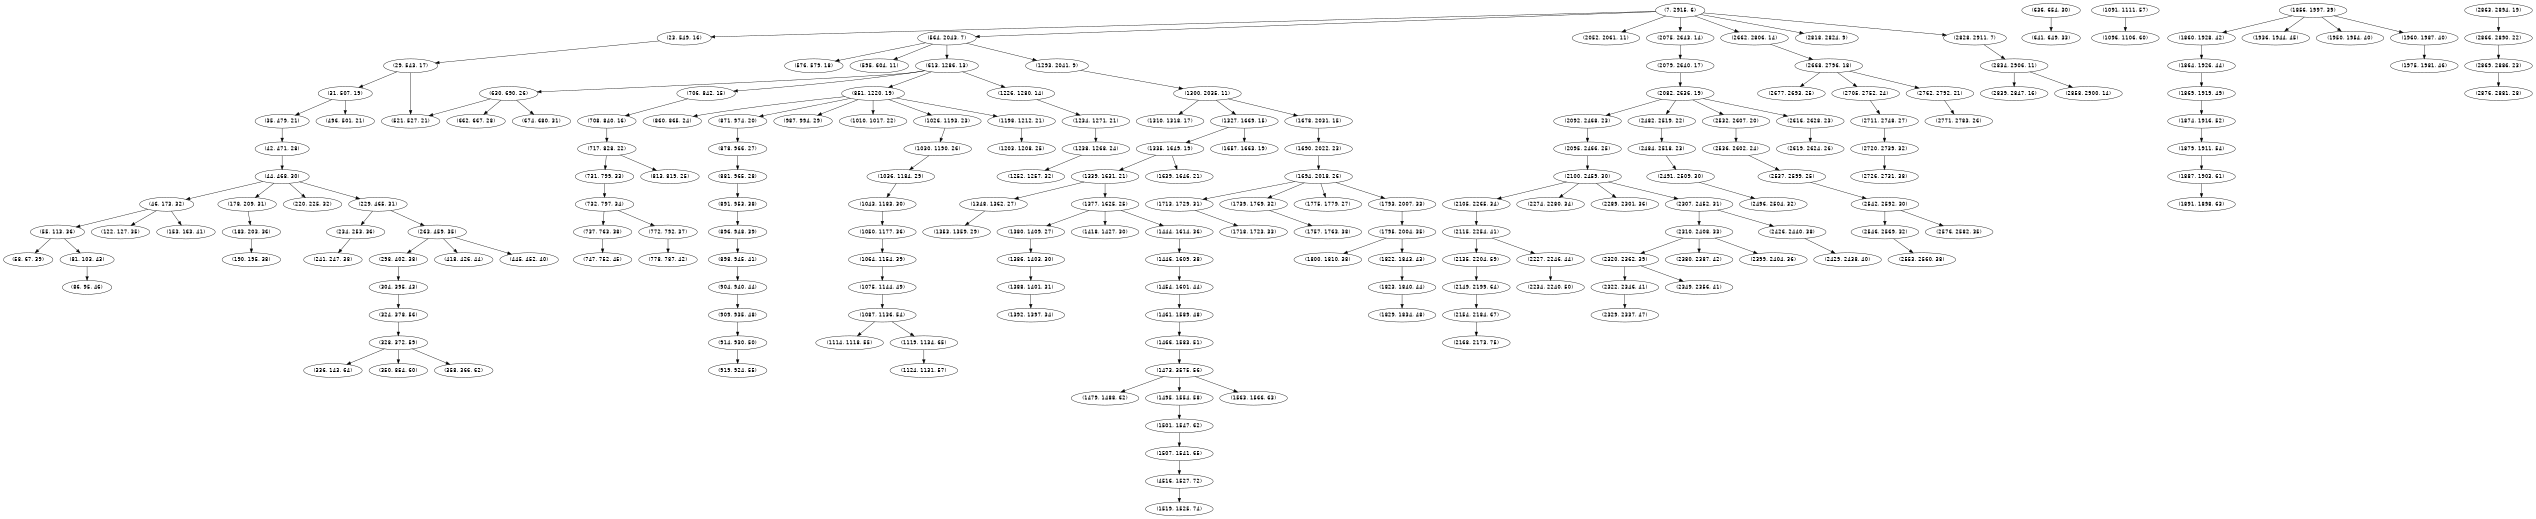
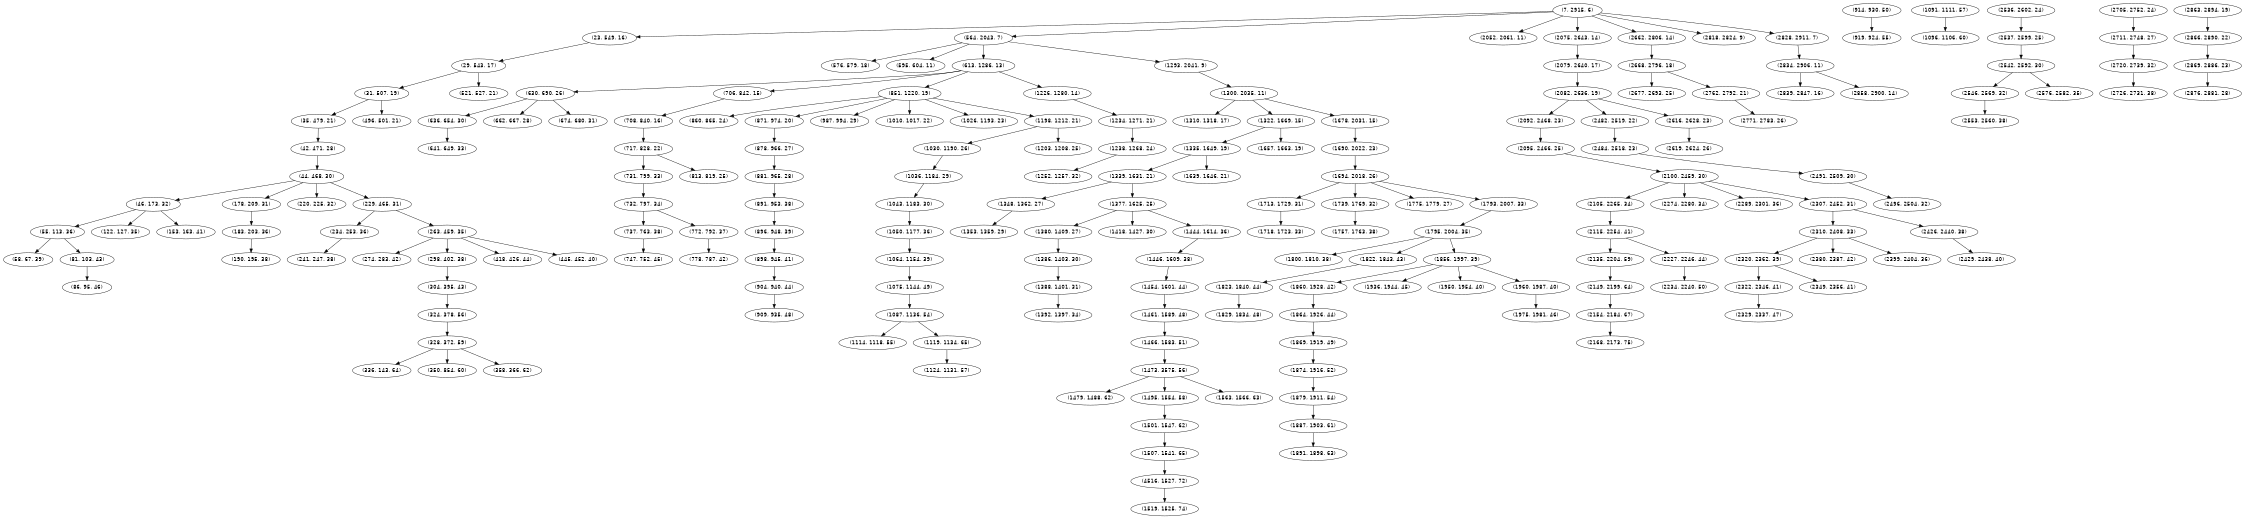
  digraph {
    fontname="DejaVu Sans"
    node [fontname="DejaVu Sans"]
    edge [fontname="DejaVu Sans"]
    "(7, 2915, 6)"
    "(23, 549, 16)"
    "(564, 2043, 7)"
    "(2052, 2061, 11)"
    "(2075, 2643, 14)"
    "(2662, 2806, 14)"
    "(2818, 2824, 9)"
    "(2828, 2911, 7)"
    "(29, 543, 17)"
    "(576, 579, 18)"
    "(595, 604, 11)"
    "(613, 1286, 13)"
    "(1293, 2041, 9)"
    "(2079, 2640, 17)"
    "(2668, 2796, 18)"
    "(2834, 2906, 11)"
    "(31, 507, 19)"
    "(521, 527, 21)"
    "(35, 479, 21)"
    "(496, 501, 21)"
    "(42, 471, 28)"
    "(44, 468, 30)"
    "(46, 173, 32)"
    "(178, 209, 31)"
    "(220, 225, 32)"
    "(229, 465, 31)"
    "(55, 113, 36)"
    "(122, 127, 35)"
    "(153, 163, 41)"
    "(183, 203, 36)"
    "(234, 253, 36)"
    "(263, 459, 35)"
    "(58, 67, 39)"
    "(81, 103, 43)"
    "(86, 95, 46)"
    "(190, 195, 38)"
    "(241, 247, 38)"
+   "(274, 283, 42)"
    "(298, 402, 38)"
    "(418, 426, 44)"
    "(445, 452, 40)"
    "(304, 395, 43)"
    "(324, 378, 56)"
    "(328, 372, 59)"
    n45 [label="(336, 143, 64)"]
    n46 [label="(350, 854, 60)"]
    "(358, 366, 62)"
    "(630, 690, 26)"
    "(706, 842, 15)"
    "(851, 1220, 19)"
    "(1226, 1280, 14)"
    "(1300, 2035, 11)"
    "(636, 654, 30)"
    "(662, 667, 28)"
    "(674, 680, 31)"
    "(708, 840, 16)"
    "(860, 865, 24)"
    "(871, 974, 20)"
    "(987, 994, 29)"
    "(1010, 1017, 22)"
    "(1026, 1193, 23)"
    "(1198, 1212, 21)"
    "(1234, 1271, 21)"
    "(641, 649, 33)"
    "(717, 828, 22)"
    "(731, 799, 33)"
    "(813, 819, 25)"
    "(732, 797, 34)"
    "(737, 763, 38)"
    "(772, 792, 37)"
    "(747, 752, 45)"
    "(778, 787, 42)"
    "(878, 966, 27)"
    "(1030, 1190, 26)"
    "(1203, 1208, 25)"
    "(881, 965, 28)"
    "(891, 953, 38)"
    "(896, 948, 39)"
    "(898, 945, 41)"
    "(904, 940, 44)"
    "(909, 935, 48)"
    "(914, 930, 50)"
    "(919, 924, 55)"
    "(1036, 1184, 29)"
    "(1043, 1183, 30)"
    "(1050, 1177, 36)"
    "(1064, 1154, 39)"
    "(1075, 1144, 49)"
    "(1087, 1136, 54)"
    "(1114, 1118, 55)"
    n91 [label="(1119, 1134, 65)"]
    "(1091, 1111, 57)"
    "(1096, 1106, 60)"
    "(1124, 1131, 57)"
    "(1238, 1268, 24)"
    "(1252, 1257, 32)"
    "(1310, 1318, 17)"
-   "(1327, 1669, 15)"
+   "(1327, 1669, 15)" [label="(1322, 1669, 15)"]
    "(1678, 2031, 15)"
    "(1335, 1649, 19)"
    "(1657, 1663, 19)"
    "(1690, 2022, 23)"
    "(1339, 1631, 21)"
    "(1639, 1646, 21)"
    "(1348, 1362, 27)"
    "(1377, 1625, 25)"
    "(1353, 1359, 29)"
    "(1380, 1409, 27)"
    "(1418, 1427, 30)"
    "(1444, 1614, 36)"
    "(1386, 1403, 30)"
    "(1446, 1609, 38)"
    "(1388, 1401, 31)"
    "(1392, 1397, 34)"
    "(1454, 1601, 44)"
    "(1461, 1589, 48)"
    "(1466, 1583, 51)"
    n118 [label="(1473, 3575, 56)"]
    "(1479, 1488, 62)"
    "(1495, 1554, 58)"
    "(1563, 1566, 63)"
    "(1501, 1547, 62)"
    "(1507, 1541, 65)"
    n124 [label="(4516, 1527, 72)"]
    "(1519, 1525, 74)"
    "(1694, 2018, 26)"
    "(1713, 1729, 31)"
    "(1739, 1769, 32)"
    "(1775, 1779, 27)"
    "(1793, 2007, 33)"
    "(1718, 1723, 33)"
    "(1757, 1763, 38)"
    "(1795, 2004, 35)"
    "(1800, 1810, 38)"
    "(1822, 1843, 43)"
    "(1856, 1997, 39)"
    "(1823, 1840, 44)"
    "(1860, 1928, 42)"
    "(1936, 1944, 45)"
    "(1950, 1954, 40)"
    "(1960, 1987, 40)"
    "(1829, 1834, 48)"
    "(1864, 1926, 44)"
    "(1975, 1981, 46)"
    "(1869, 1919, 49)"
    "(1874, 1916, 52)"
    "(1879, 1911, 54)"
    "(1887, 1903, 61)"
    "(1891, 1898, 63)"
    "(2082, 2636, 19)"
    "(2092, 2468, 23)"
    "(2482, 2519, 22)"
-   "(2532, 2607, 20)"
    "(2616, 2628, 23)"
    "(2095, 2466, 25)"
    "(2484, 2518, 23)"
    "(2536, 2602, 24)"
    "(2619, 2624, 26)"
    "(2100, 2459, 30)"
    "(2105, 2265, 34)"
    "(2274, 2280, 34)"
    "(2289, 2301, 36)"
    "(2307, 2452, 31)"
    "(2115, 2254, 41)"
    "(2310, 2408, 33)"
    "(2426, 2440, 38)"
    "(2135, 2204, 59)"
    "(2227, 2246, 44)"
    "(2149, 2199, 64)"
    "(2234, 2240, 50)"
    "(2154, 2184, 67)"
    "(2168, 2173, 75)"
    "(2320, 2362, 39)"
    "(2380, 2387, 42)"
    "(2399, 2404, 36)"
    "(2429, 2438, 40)"
    "(2322, 2346, 41)"
    "(2349, 2356, 41)"
    "(2329, 2337, 47)"
    "(2491, 2509, 30)"
    "(2496, 2504, 32)"
    "(2537, 2599, 25)"
    "(2542, 2592, 30)"
    "(2546, 2569, 32)"
    "(2576, 2582, 35)"
    "(2553, 2560, 38)"
    "(2677, 2693, 25)"
    "(2705, 2752, 24)"
    "(2762, 2792, 21)"
    "(2711, 2748, 27)"
    "(2771, 2783, 26)"
    "(2720, 2739, 32)"
    "(2726, 2731, 38)"
    "(2839, 2847, 16)"
    "(2858, 2900, 14)"
    "(2863, 2894, 19)"
    "(2866, 2890, 22)"
    "(2869, 2886, 23)"
    "(2876, 2881, 28)"
    "(7, 2915, 6)" -> "(23, 549, 16)"
    "(7, 2915, 6)" -> "(564, 2043, 7)"
    "(7, 2915, 6)" -> "(2052, 2061, 11)"
    "(7, 2915, 6)" -> "(2075, 2643, 14)"
    "(7, 2915, 6)" -> "(2662, 2806, 14)"
    "(7, 2915, 6)" -> "(2818, 2824, 9)"
    "(7, 2915, 6)" -> "(2828, 2911, 7)"
    "(23, 549, 16)" -> "(29, 543, 17)"
    "(564, 2043, 7)" -> "(576, 579, 18)"
    "(564, 2043, 7)" -> "(595, 604, 11)"
    "(564, 2043, 7)" -> "(613, 1286, 13)"
    "(564, 2043, 7)" -> "(1293, 2041, 9)"
    "(2075, 2643, 14)" -> "(2079, 2640, 17)"
    "(2662, 2806, 14)" -> "(2668, 2796, 18)"
    "(2828, 2911, 7)" -> "(2834, 2906, 11)"
    "(29, 543, 17)" -> "(31, 507, 19)"
    "(29, 543, 17)" -> "(521, 527, 21)"
    "(613, 1286, 13)" -> "(630, 690, 26)"
    "(613, 1286, 13)" -> "(706, 842, 15)"
    "(613, 1286, 13)" -> "(851, 1220, 19)"
    "(613, 1286, 13)" -> "(1226, 1280, 14)"
    "(1293, 2041, 9)" -> "(1300, 2035, 11)"
    "(2079, 2640, 17)" -> "(2082, 2636, 19)"
    "(2668, 2796, 18)" -> "(2677, 2693, 25)"
-   "(2668, 2796, 18)" -> "(2705, 2752, 24)"
    "(2668, 2796, 18)" -> "(2762, 2792, 21)"
    "(2834, 2906, 11)" -> "(2839, 2847, 16)"
    "(2834, 2906, 11)" -> "(2858, 2900, 14)"
    "(31, 507, 19)" -> "(35, 479, 21)"
    "(31, 507, 19)" -> "(496, 501, 21)"
    "(35, 479, 21)" -> "(42, 471, 28)"
    "(42, 471, 28)" -> "(44, 468, 30)"
    "(44, 468, 30)" -> "(46, 173, 32)"
    "(44, 468, 30)" -> "(178, 209, 31)"
    "(44, 468, 30)" -> "(220, 225, 32)"
    "(44, 468, 30)" -> "(229, 465, 31)"
    "(46, 173, 32)" -> "(55, 113, 36)"
    "(46, 173, 32)" -> "(122, 127, 35)"
    "(46, 173, 32)" -> "(153, 163, 41)"
    "(178, 209, 31)" -> "(183, 203, 36)"
    "(229, 465, 31)" -> "(234, 253, 36)"
    "(229, 465, 31)" -> "(263, 459, 35)"
    "(55, 113, 36)" -> "(58, 67, 39)"
    "(55, 113, 36)" -> "(81, 103, 43)"
    "(183, 203, 36)" -> "(190, 195, 38)"
    "(234, 253, 36)" -> "(241, 247, 38)"
+   "(263, 459, 35)" -> "(274, 283, 42)"
    "(263, 459, 35)" -> "(298, 402, 38)"
    "(263, 459, 35)" -> "(418, 426, 44)"
    "(263, 459, 35)" -> "(445, 452, 40)"
    "(81, 103, 43)" -> "(86, 95, 46)"
    "(298, 402, 38)" -> "(304, 395, 43)"
    "(304, 395, 43)" -> "(324, 378, 56)"
    "(324, 378, 56)" -> "(328, 372, 59)"
    "(328, 372, 59)" -> n45
    "(328, 372, 59)" -> n46
    "(328, 372, 59)" -> "(358, 366, 62)"
-   "(630, 690, 26)" -> "(521, 527, 21)"
+   "(630, 690, 26)" -> "(636, 654, 30)"
    "(630, 690, 26)" -> "(662, 667, 28)"
    "(630, 690, 26)" -> "(674, 680, 31)"
    "(706, 842, 15)" -> "(708, 840, 16)"
    "(851, 1220, 19)" -> "(860, 865, 24)"
    "(851, 1220, 19)" -> "(871, 974, 20)"
    "(851, 1220, 19)" -> "(987, 994, 29)"
    "(851, 1220, 19)" -> "(1010, 1017, 22)"
    "(851, 1220, 19)" -> "(1026, 1193, 23)"
    "(851, 1220, 19)" -> "(1198, 1212, 21)"
    "(1226, 1280, 14)" -> "(1234, 1271, 21)"
    "(1300, 2035, 11)" -> "(1310, 1318, 17)"
    "(1300, 2035, 11)" -> "(1327, 1669, 15)"
    "(1300, 2035, 11)" -> "(1678, 2031, 15)"
    "(636, 654, 30)" -> "(641, 649, 33)"
    "(708, 840, 16)" -> "(717, 828, 22)"
    "(871, 974, 20)" -> "(878, 966, 27)"
-   "(1026, 1193, 23)" -> "(1030, 1190, 26)"
+   "(1198, 1212, 21)" -> "(1030, 1190, 26)"
    "(1198, 1212, 21)" -> "(1203, 1208, 25)"
    "(1234, 1271, 21)" -> "(1238, 1268, 24)"
    "(717, 828, 22)" -> "(731, 799, 33)"
    "(717, 828, 22)" -> "(813, 819, 25)"
    "(731, 799, 33)" -> "(732, 797, 34)"
    "(732, 797, 34)" -> "(737, 763, 38)"
    "(732, 797, 34)" -> "(772, 792, 37)"
    "(737, 763, 38)" -> "(747, 752, 45)"
    "(772, 792, 37)" -> "(778, 787, 42)"
    "(878, 966, 27)" -> "(881, 965, 28)"
    "(1030, 1190, 26)" -> "(1036, 1184, 29)"
    "(881, 965, 28)" -> "(891, 953, 38)"
    "(891, 953, 38)" -> "(896, 948, 39)"
    "(896, 948, 39)" -> "(898, 945, 41)"
    "(898, 945, 41)" -> "(904, 940, 44)"
    "(904, 940, 44)" -> "(909, 935, 48)"
-   "(909, 935, 48)" -> "(914, 930, 50)"
    "(914, 930, 50)" -> "(919, 924, 55)"
    "(1036, 1184, 29)" -> "(1043, 1183, 30)"
    "(1043, 1183, 30)" -> "(1050, 1177, 36)"
    "(1050, 1177, 36)" -> "(1064, 1154, 39)"
    "(1064, 1154, 39)" -> "(1075, 1144, 49)"
    "(1075, 1144, 49)" -> "(1087, 1136, 54)"
    "(1087, 1136, 54)" -> "(1114, 1118, 55)"
    "(1087, 1136, 54)" -> n91
    n91 -> "(1124, 1131, 57)"
    "(1091, 1111, 57)" -> "(1096, 1106, 60)"
    "(1238, 1268, 24)" -> "(1252, 1257, 32)"
    "(1327, 1669, 15)" -> "(1335, 1649, 19)"
    "(1327, 1669, 15)" -> "(1657, 1663, 19)"
    "(1678, 2031, 15)" -> "(1690, 2022, 23)"
    "(1335, 1649, 19)" -> "(1339, 1631, 21)"
    "(1335, 1649, 19)" -> "(1639, 1646, 21)"
    "(1690, 2022, 23)" -> "(1694, 2018, 26)"
    "(1339, 1631, 21)" -> "(1348, 1362, 27)"
    "(1339, 1631, 21)" -> "(1377, 1625, 25)"
    "(1348, 1362, 27)" -> "(1353, 1359, 29)"
    "(1377, 1625, 25)" -> "(1380, 1409, 27)"
    "(1377, 1625, 25)" -> "(1418, 1427, 30)"
    "(1377, 1625, 25)" -> "(1444, 1614, 36)"
    "(1380, 1409, 27)" -> "(1386, 1403, 30)"
    "(1444, 1614, 36)" -> "(1446, 1609, 38)"
    "(1386, 1403, 30)" -> "(1388, 1401, 31)"
    "(1446, 1609, 38)" -> "(1454, 1601, 44)"
    "(1388, 1401, 31)" -> "(1392, 1397, 34)"
    "(1454, 1601, 44)" -> "(1461, 1589, 48)"
    "(1461, 1589, 48)" -> "(1466, 1583, 51)"
    "(1466, 1583, 51)" -> n118
    n118 -> "(1479, 1488, 62)"
    n118 -> "(1495, 1554, 58)"
    n118 -> "(1563, 1566, 63)"
    "(1495, 1554, 58)" -> "(1501, 1547, 62)"
    "(1501, 1547, 62)" -> "(1507, 1541, 65)"
    "(1507, 1541, 65)" -> n124
    n124 -> "(1519, 1525, 74)"
    "(1694, 2018, 26)" -> "(1713, 1729, 31)"
    "(1694, 2018, 26)" -> "(1739, 1769, 32)"
    "(1694, 2018, 26)" -> "(1775, 1779, 27)"
    "(1694, 2018, 26)" -> "(1793, 2007, 33)"
    "(1713, 1729, 31)" -> "(1718, 1723, 33)"
    "(1739, 1769, 32)" -> "(1757, 1763, 38)"
    "(1793, 2007, 33)" -> "(1795, 2004, 35)"
    "(1795, 2004, 35)" -> "(1800, 1810, 38)"
    "(1795, 2004, 35)" -> "(1822, 1843, 43)"
+   "(1795, 2004, 35)" -> "(1856, 1997, 39)"
    "(1822, 1843, 43)" -> "(1823, 1840, 44)"
    "(1856, 1997, 39)" -> "(1860, 1928, 42)"
    "(1856, 1997, 39)" -> "(1936, 1944, 45)"
    "(1856, 1997, 39)" -> "(1950, 1954, 40)"
    "(1856, 1997, 39)" -> "(1960, 1987, 40)"
    "(1823, 1840, 44)" -> "(1829, 1834, 48)"
    "(1860, 1928, 42)" -> "(1864, 1926, 44)"
    "(1960, 1987, 40)" -> "(1975, 1981, 46)"
    "(1864, 1926, 44)" -> "(1869, 1919, 49)"
    "(1869, 1919, 49)" -> "(1874, 1916, 52)"
    "(1874, 1916, 52)" -> "(1879, 1911, 54)"
    "(1879, 1911, 54)" -> "(1887, 1903, 61)"
    "(1887, 1903, 61)" -> "(1891, 1898, 63)"
    "(2082, 2636, 19)" -> "(2092, 2468, 23)"
    "(2082, 2636, 19)" -> "(2482, 2519, 22)"
-   "(2082, 2636, 19)" -> "(2532, 2607, 20)"
    "(2082, 2636, 19)" -> "(2616, 2628, 23)"
    "(2092, 2468, 23)" -> "(2095, 2466, 25)"
    "(2482, 2519, 22)" -> "(2484, 2518, 23)"
-   "(2532, 2607, 20)" -> "(2536, 2602, 24)"
    "(2616, 2628, 23)" -> "(2619, 2624, 26)"
    "(2095, 2466, 25)" -> "(2100, 2459, 30)"
    "(2484, 2518, 23)" -> "(2491, 2509, 30)"
    "(2536, 2602, 24)" -> "(2537, 2599, 25)"
    "(2100, 2459, 30)" -> "(2105, 2265, 34)"
    "(2100, 2459, 30)" -> "(2274, 2280, 34)"
    "(2100, 2459, 30)" -> "(2289, 2301, 36)"
    "(2100, 2459, 30)" -> "(2307, 2452, 31)"
    "(2105, 2265, 34)" -> "(2115, 2254, 41)"
    "(2307, 2452, 31)" -> "(2310, 2408, 33)"
    "(2307, 2452, 31)" -> "(2426, 2440, 38)"
    "(2115, 2254, 41)" -> "(2135, 2204, 59)"
    "(2115, 2254, 41)" -> "(2227, 2246, 44)"
    "(2310, 2408, 33)" -> "(2320, 2362, 39)"
    "(2310, 2408, 33)" -> "(2380, 2387, 42)"
    "(2310, 2408, 33)" -> "(2399, 2404, 36)"
    "(2426, 2440, 38)" -> "(2429, 2438, 40)"
    "(2135, 2204, 59)" -> "(2149, 2199, 64)"
    "(2227, 2246, 44)" -> "(2234, 2240, 50)"
    "(2149, 2199, 64)" -> "(2154, 2184, 67)"
    "(2154, 2184, 67)" -> "(2168, 2173, 75)"
    "(2320, 2362, 39)" -> "(2322, 2346, 41)"
    "(2320, 2362, 39)" -> "(2349, 2356, 41)"
    "(2322, 2346, 41)" -> "(2329, 2337, 47)"
    "(2491, 2509, 30)" -> "(2496, 2504, 32)"
    "(2537, 2599, 25)" -> "(2542, 2592, 30)"
    "(2542, 2592, 30)" -> "(2546, 2569, 32)"
    "(2542, 2592, 30)" -> "(2576, 2582, 35)"
    "(2546, 2569, 32)" -> "(2553, 2560, 38)"
    "(2705, 2752, 24)" -> "(2711, 2748, 27)"
    "(2762, 2792, 21)" -> "(2771, 2783, 26)"
    "(2711, 2748, 27)" -> "(2720, 2739, 32)"
    "(2720, 2739, 32)" -> "(2726, 2731, 38)"
    "(2863, 2894, 19)" -> "(2866, 2890, 22)"
    "(2866, 2890, 22)" -> "(2869, 2886, 23)"
    "(2869, 2886, 23)" -> "(2876, 2881, 28)"
  }
